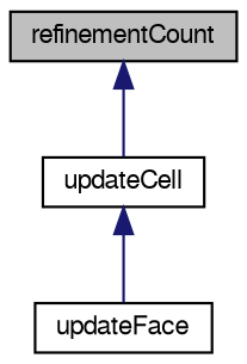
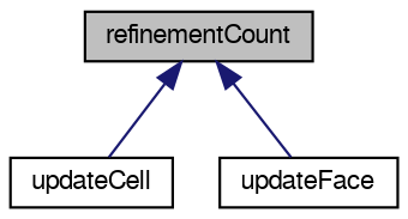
  digraph {
    rankdir=TB
    node [color=black fontname=FreeSans fontsize=10 shape=record]
    edge [color=midnightblue dir=back fontname=FreeSans fontsize=10 labelfontname=FreeSans labelfontsize=10 style=solid]
    n1 [fillcolor=grey75 fontcolor=black height=0.2 label=refinementCount style=filled width=0.4]
    n2 [height=0.2 label=updateCell width=0.4]
    n3 [height=0.2 label=updateFace width=0.4]
    n1 -> n2
-   n2 -> n3
+   n1 -> n3
  }
